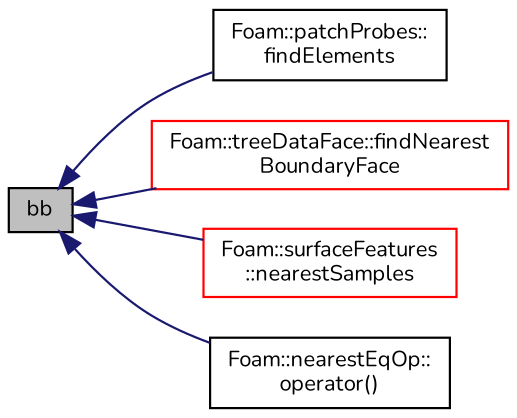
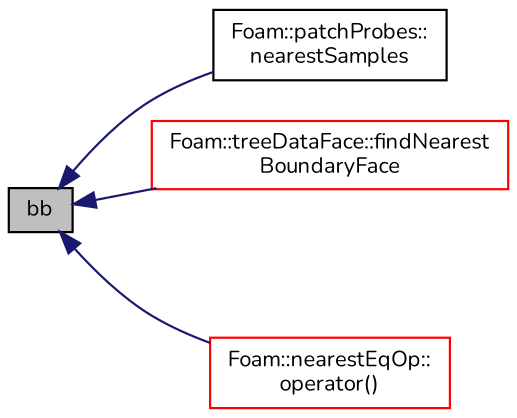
  digraph {
    fontname=Nunito
    rankdir=LR
    node [color=black fontname=Nunito fontsize=10 shape=record]
    edge [color=midnightblue dir=back fontname=Nunito fontsize=10 labelfontname=FreeSans labelfontsize=10 style=solid]
    n1 [fillcolor=grey75 fontcolor=black height=0.2 label=bb style=filled width=0.4]
-   n2 [height=0.2 label="Foam::patchProbes::\lfindElements" width=0.4]
+   n2 [height=0.2 label="Foam::patchProbes::\lnearestSamples" width=0.4]
    n3 [color=red height=0.2 label="Foam::treeDataFace::findNearest\lBoundaryFace" width=0.4]
-   n4 [color=red height=0.2 label="Foam::surfaceFeatures\l::nearestSamples" width=0.4]
-   n5 [height=0.2 label="Foam::nearestEqOp::\loperator()" width=0.4]
+   n5 [color=red height=0.2 label="Foam::nearestEqOp::\loperator()" width=0.4]
    n1 -> n2
    n1 -> n3
-   n1 -> n4
    n1 -> n5
  }
